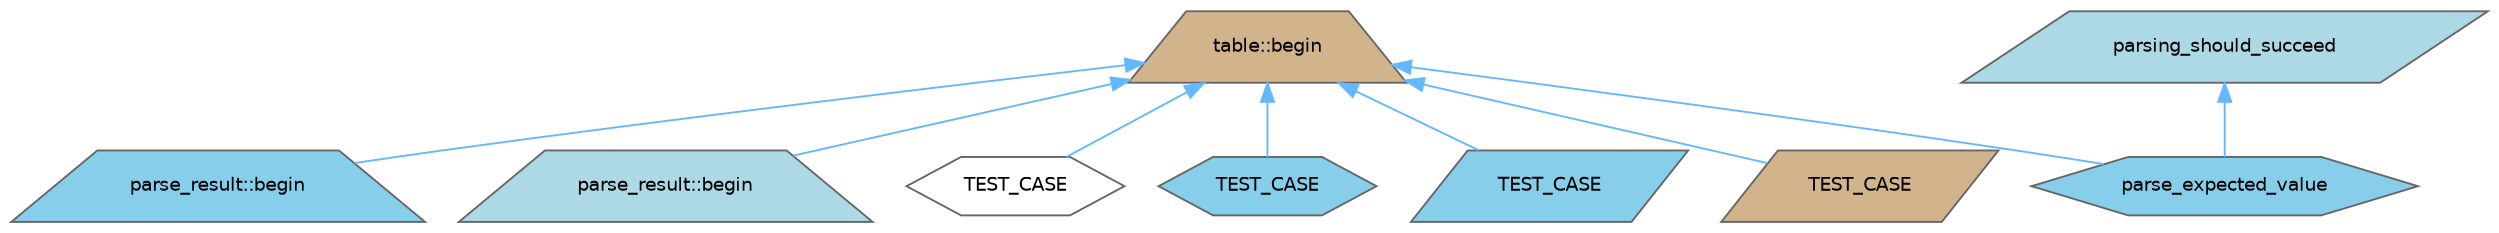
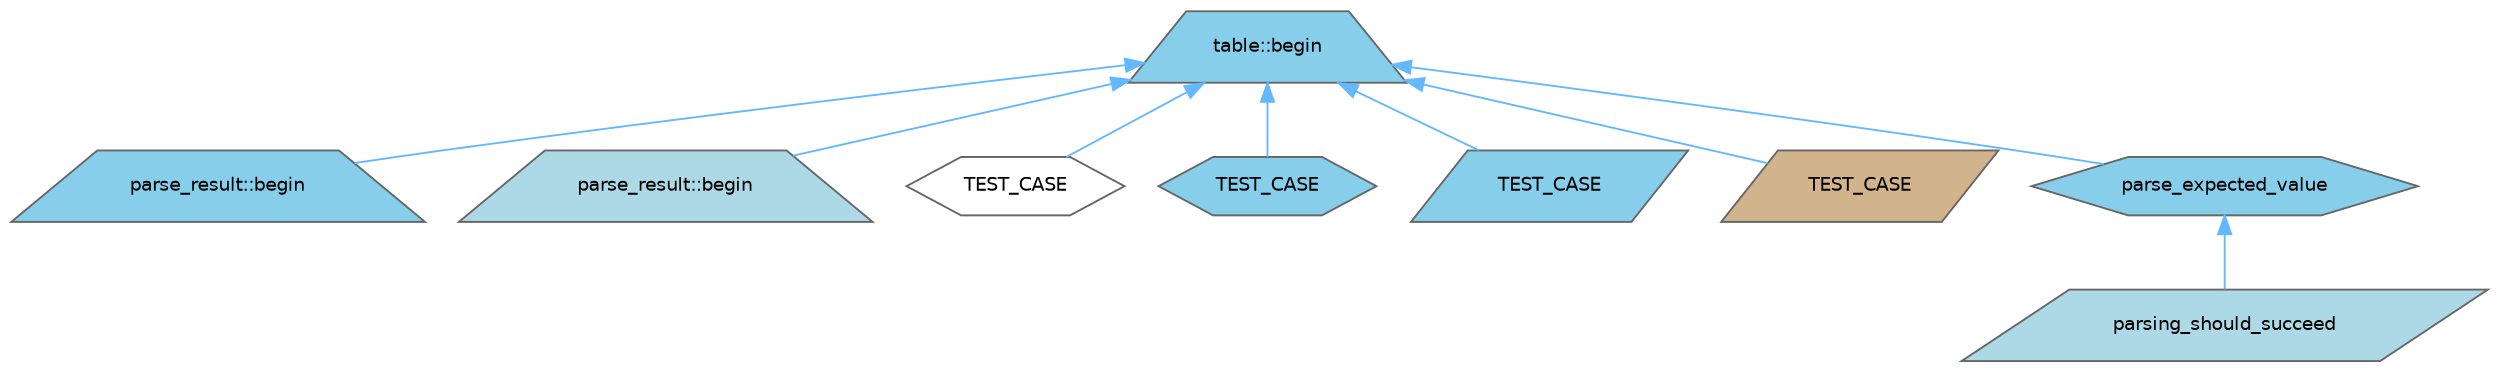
  digraph {
    rankdir=TB
    node [color=grey40 fillcolor=skyblue fontname=Helvetica fontsize=10 shape=trapezium style=filled]
    edge [color=steelblue1 dir=back fontname=Helvetica fontsize=10 labelfontname=Helvetica labelfontsize=10 style=solid]
-   n1 [color=gray40 fillcolor=tan fontcolor=black height=0.2 label="table::begin" width=0.4]
+   n1 [color=gray40 fontcolor=black height=0.2 label="table::begin" width=0.4]
    n2 [height=0.2 label="parse_result::begin" width=0.4]
    n3 [fillcolor=lightblue height=0.2 label="parse_result::begin" width=0.4]
    n4 [fillcolor=white height=0.2 label=TEST_CASE shape=hexagon width=0.4]
    n5 [height=0.2 label=TEST_CASE shape=hexagon width=0.4]
    n6 [height=0.2 label=TEST_CASE shape=parallelogram width=0.4]
    n7 [fillcolor=tan height=0.2 label=TEST_CASE shape=parallelogram width=0.4]
    n8 [height=0.2 label=parse_expected_value shape=hexagon width=0.4]
    n9 [fillcolor=lightblue height=0.2 label=parsing_should_succeed shape=parallelogram width=0.4]
    n1 -> n2
    n1 -> n3
    n1 -> n4
    n1 -> n5
    n1 -> n6
    n1 -> n7
    n1 -> n8
-   n9 -> n8
+   n8 -> n9
  }
